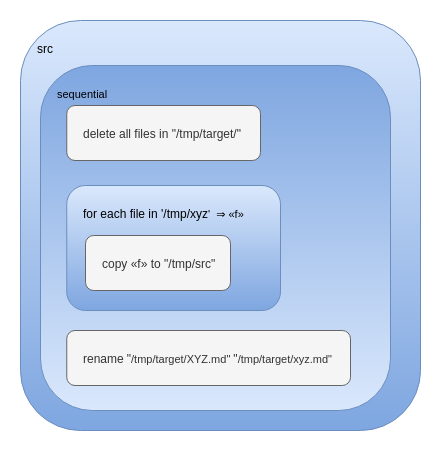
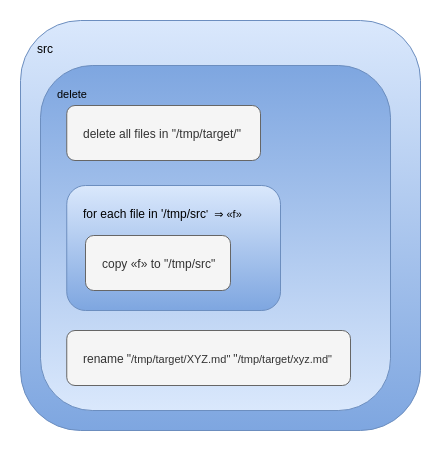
  <mxCell id="0" />
  <mxCell id="1" parent="0" />
  <mxCell id="2" value="&lt;div&gt;src&lt;/div&gt;" style="rounded=1;whiteSpace=wrap;html=1;fillColor=#dae8fc;strokeColor=#6c8ebf;gradientColor=#7ea6e0;verticalAlign=top;align=left;spacingLeft=15;spacingTop=15;" parent="1" vertex="1"><mxGeometry x="20" y="20" width="400" height="410" as="geometry" /></mxCell>
- <mxCell id="3" value="&lt;span style=&quot;font-size: 11px&quot;&gt;sequential&lt;br&gt;&lt;/span&gt;" style="rounded=1;whiteSpace=wrap;html=1;fillColor=#dae8fc;strokeColor=#6c8ebf;gradientColor=#7ea6e0;gradientDirection=north;verticalAlign=top;align=left;spacingLeft=15;spacingTop=15;" parent="1" vertex="1"><mxGeometry x="40" y="65" width="350" height="345" as="geometry" /></mxCell>
- <mxCell id="4" value="&lt;div&gt;&lt;span&gt;for each file in '/tmp/xyz&lt;/span&gt;&lt;span style=&quot;font-size: 11px&quot;&gt;'&amp;nbsp;&lt;/span&gt;&lt;span style=&quot;font-size: 11px&quot;&gt;&amp;nbsp;⇒ «f»&lt;/span&gt;&lt;/div&gt;" style="rounded=1;whiteSpace=wrap;html=1;fillColor=#dae8fc;strokeColor=#6c8ebf;gradientColor=#7ea6e0;verticalAlign=top;align=left;spacingLeft=15;spacingTop=15;" parent="1" vertex="1"><mxGeometry x="66.25" y="185" width="213.75" height="125" as="geometry" /></mxCell>
+ <mxCell id="3" value="&lt;span style=&quot;font-size: 11px&quot;&gt;delete&lt;br&gt;&lt;/span&gt;" style="rounded=1;whiteSpace=wrap;html=1;fillColor=#dae8fc;strokeColor=#6c8ebf;gradientColor=#7ea6e0;gradientDirection=north;verticalAlign=top;align=left;spacingLeft=15;spacingTop=15;" parent="1" vertex="1"><mxGeometry x="40" y="65" width="350" height="345" as="geometry" /></mxCell>
+ <mxCell id="4" value="&lt;div&gt;&lt;span&gt;for each file in '/tmp/src&lt;/span&gt;&lt;span style=&quot;font-size: 11px&quot;&gt;'&amp;nbsp;&lt;/span&gt;&lt;span style=&quot;font-size: 11px&quot;&gt;&amp;nbsp;⇒ «f»&lt;/span&gt;&lt;/div&gt;" style="rounded=1;whiteSpace=wrap;html=1;fillColor=#dae8fc;strokeColor=#6c8ebf;gradientColor=#7ea6e0;verticalAlign=top;align=left;spacingLeft=15;spacingTop=15;" parent="1" vertex="1"><mxGeometry x="66.25" y="185" width="213.75" height="125" as="geometry" /></mxCell>
  <mxCell id="5" value="copy «f» to &quot;/tmp/src&quot;" style="rounded=1;whiteSpace=wrap;html=1;gradientDirection=north;verticalAlign=top;fillColor=#f5f5f5;strokeColor=#666666;fontColor=#333333;align=left;spacingLeft=15;spacingTop=15;" parent="1" vertex="1"><mxGeometry x="85" y="235" width="145" height="55" as="geometry" /></mxCell>
  <mxCell id="6" value="&lt;div&gt;delete all files in &quot;/tmp/target/&quot;&lt;/div&gt;" style="rounded=1;whiteSpace=wrap;html=1;gradientDirection=north;verticalAlign=top;fillColor=#f5f5f5;strokeColor=#666666;fontColor=#333333;align=left;spacingLeft=15;spacingTop=15;" parent="1" vertex="1"><mxGeometry x="66.25" y="105" width="193.75" height="55" as="geometry" /></mxCell>
  <mxCell id="7" value="rename&lt;span style=&quot;font-size: 11px&quot;&gt; &lt;/span&gt;&quot;&lt;span style=&quot;font-size: 11px&quot;&gt;/tmp/target/XYZ.md&quot;&lt;/span&gt;&lt;span style=&quot;font-size: 11px&quot;&gt;&amp;nbsp;&lt;/span&gt;&quot;&lt;span style=&quot;font-size: 11px&quot;&gt;/tmp/target/xyz.md&quot;&lt;/span&gt;&lt;span style=&quot;font-family: &amp;#34;menlo&amp;#34; ; font-size: 11px&quot;&gt;&lt;br&gt;&lt;/span&gt;" style="rounded=1;whiteSpace=wrap;html=1;gradientDirection=north;verticalAlign=top;fillColor=#f5f5f5;strokeColor=#666666;fontColor=#333333;align=left;spacingLeft=15;spacingTop=15;" parent="1" vertex="1"><mxGeometry x="66.25" y="330" width="283.75" height="55" as="geometry" /></mxCell>
